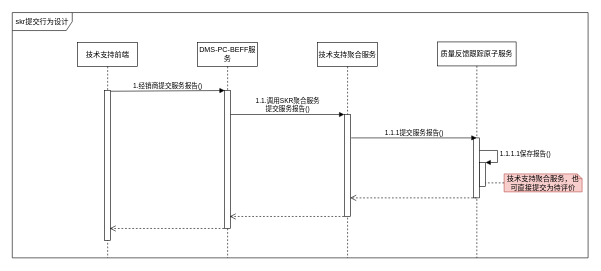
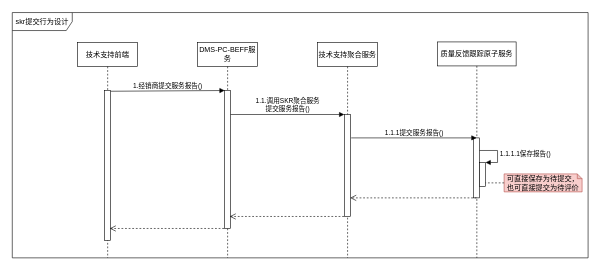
  <mxCell id="0" />
  <mxCell id="1" parent="0" />
  <mxCell id="2" value="技术支持前端" style="shape=umlLifeline;perimeter=lifelinePerimeter;whiteSpace=wrap;html=1;container=1;collapsible=0;recursiveResize=0;outlineConnect=0;" parent="1" vertex="1"><mxGeometry x="129" y="70" width="100" height="359" as="geometry" /></mxCell>
  <mxCell id="3" value="" style="html=1;points=[];perimeter=orthogonalPerimeter;" parent="2" vertex="1"><mxGeometry x="45" y="80" width="10" height="250" as="geometry" /></mxCell>
  <mxCell id="4" value="DMS-PC-BEFF服务" style="shape=umlLifeline;perimeter=lifelinePerimeter;whiteSpace=wrap;html=1;container=1;collapsible=0;recursiveResize=0;outlineConnect=0;" parent="1" vertex="1"><mxGeometry x="329" y="70" width="100" height="359" as="geometry" /></mxCell>
  <mxCell id="5" value="" style="html=1;points=[];perimeter=orthogonalPerimeter;" parent="4" vertex="1"><mxGeometry x="45" y="80" width="10" height="230" as="geometry" /></mxCell>
  <mxCell id="6" value="1.1.调用SKR聚合服务&lt;br&gt;提交服务报告()" style="html=1;verticalAlign=bottom;endArrow=block;rounded=0;" parent="4" edge="1"><mxGeometry width="80" relative="1" as="geometry"><mxPoint x="55" y="120" as="sourcePoint" /><mxPoint x="244.5" y="120" as="targetPoint" /></mxGeometry></mxCell>
  <mxCell id="7" value="技术支持聚合服务" style="shape=umlLifeline;perimeter=lifelinePerimeter;whiteSpace=wrap;html=1;container=1;collapsible=0;recursiveResize=0;outlineConnect=0;" parent="1" vertex="1"><mxGeometry x="529" y="70" width="100" height="359" as="geometry" /></mxCell>
  <mxCell id="8" value="" style="html=1;points=[];perimeter=orthogonalPerimeter;" parent="7" vertex="1"><mxGeometry x="45" y="120" width="10" height="170" as="geometry" /></mxCell>
  <mxCell id="9" value="质量反馈跟踪原子服务" style="shape=umlLifeline;perimeter=lifelinePerimeter;whiteSpace=wrap;html=1;container=1;collapsible=0;recursiveResize=0;outlineConnect=0;" parent="1" vertex="1"><mxGeometry x="729" y="69" width="131" height="360" as="geometry" /></mxCell>
  <mxCell id="10" value="" style="html=1;points=[];perimeter=orthogonalPerimeter;" parent="9" vertex="1"><mxGeometry x="60" y="160" width="10" height="100" as="geometry" /></mxCell>
  <mxCell id="11" value="" style="html=1;points=[];perimeter=orthogonalPerimeter;" parent="9" vertex="1"><mxGeometry x="70" y="201" width="10" height="40" as="geometry" /></mxCell>
  <mxCell id="12" value="1.1.1.1保存报告()" style="edgeStyle=orthogonalEdgeStyle;html=1;align=left;spacingLeft=2;endArrow=block;rounded=0;entryX=1;entryY=0;" parent="9" target="11" edge="1"><mxGeometry relative="1" as="geometry"><mxPoint x="70" y="181" as="sourcePoint" /><Array as="points"><mxPoint x="100" y="181" /></Array></mxGeometry></mxCell>
  <mxCell id="13" value="1.1.1提交服务报告()" style="html=1;verticalAlign=bottom;endArrow=block;rounded=0;" parent="9" edge="1"><mxGeometry width="80" relative="1" as="geometry"><mxPoint x="-144" y="160" as="sourcePoint" /><mxPoint x="65" y="160" as="targetPoint" /></mxGeometry></mxCell>
  <mxCell id="14" value="1.经销商提交服务报告()" style="html=1;verticalAlign=bottom;endArrow=block;rounded=0;exitX=1;exitY=0.005;exitDx=0;exitDy=0;exitPerimeter=0;entryX=0;entryY=0;entryDx=0;entryDy=0;entryPerimeter=0;" parent="1" source="3" target="5" edge="1"><mxGeometry width="80" relative="1" as="geometry"><mxPoint x="189" y="150" as="sourcePoint" /><mxPoint x="269" y="150" as="targetPoint" /></mxGeometry></mxCell>
  <mxCell id="15" value="" style="html=1;verticalAlign=bottom;endArrow=open;dashed=1;endSize=8;rounded=0;" parent="1" edge="1"><mxGeometry relative="1" as="geometry"><mxPoint x="794" y="329" as="sourcePoint" /><mxPoint x="583.324" y="329" as="targetPoint" /></mxGeometry></mxCell>
  <mxCell id="16" value="" style="html=1;verticalAlign=bottom;endArrow=open;dashed=1;endSize=8;rounded=0;" parent="1" edge="1"><mxGeometry relative="1" as="geometry"><mxPoint x="573" y="360" as="sourcePoint" /><mxPoint x="382.5" y="360" as="targetPoint" /></mxGeometry></mxCell>
  <mxCell id="17" value="" style="html=1;verticalAlign=bottom;endArrow=open;dashed=1;endSize=8;rounded=0;" parent="1" edge="1"><mxGeometry relative="1" as="geometry"><mxPoint x="373" y="380" as="sourcePoint" /><mxPoint x="182.5" y="380" as="targetPoint" /></mxGeometry></mxCell>
  <mxCell id="18" value="skr提交行为设计" style="shape=umlFrame;whiteSpace=wrap;html=1;width=100;height=30;" parent="1" vertex="1"><mxGeometry x="20" y="20" width="960" height="409" as="geometry" /></mxCell>
- <mxCell id="19" value="技术支持聚合服务，也可直接提交为待评价" style="shape=note;whiteSpace=wrap;html=1;backgroundOutline=1;darkOpacity=0.05;size=8;fillColor=#f8cecc;strokeColor=#b85450;" vertex="1" parent="1"><mxGeometry x="840" y="289" width="130" height="30" as="geometry" /></mxCell>
+ <mxCell id="19" value="可直接保存为待提交，也可直接提交为待评价" style="shape=note;whiteSpace=wrap;html=1;backgroundOutline=1;darkOpacity=0.05;size=8;fillColor=#f8cecc;strokeColor=#b85450;" vertex="1" parent="1"><mxGeometry x="840" y="289" width="130" height="30" as="geometry" /></mxCell>
  <mxCell id="20" value="" style="endArrow=none;dashed=1;html=1;rounded=0;exitX=0;exitY=0.5;exitDx=0;exitDy=0;exitPerimeter=0;" edge="1" parent="1" source="19" target="11"><mxGeometry width="50" height="50" relative="1" as="geometry"><mxPoint x="350" y="239" as="sourcePoint" /><mxPoint x="400" y="189" as="targetPoint" /></mxGeometry></mxCell>
